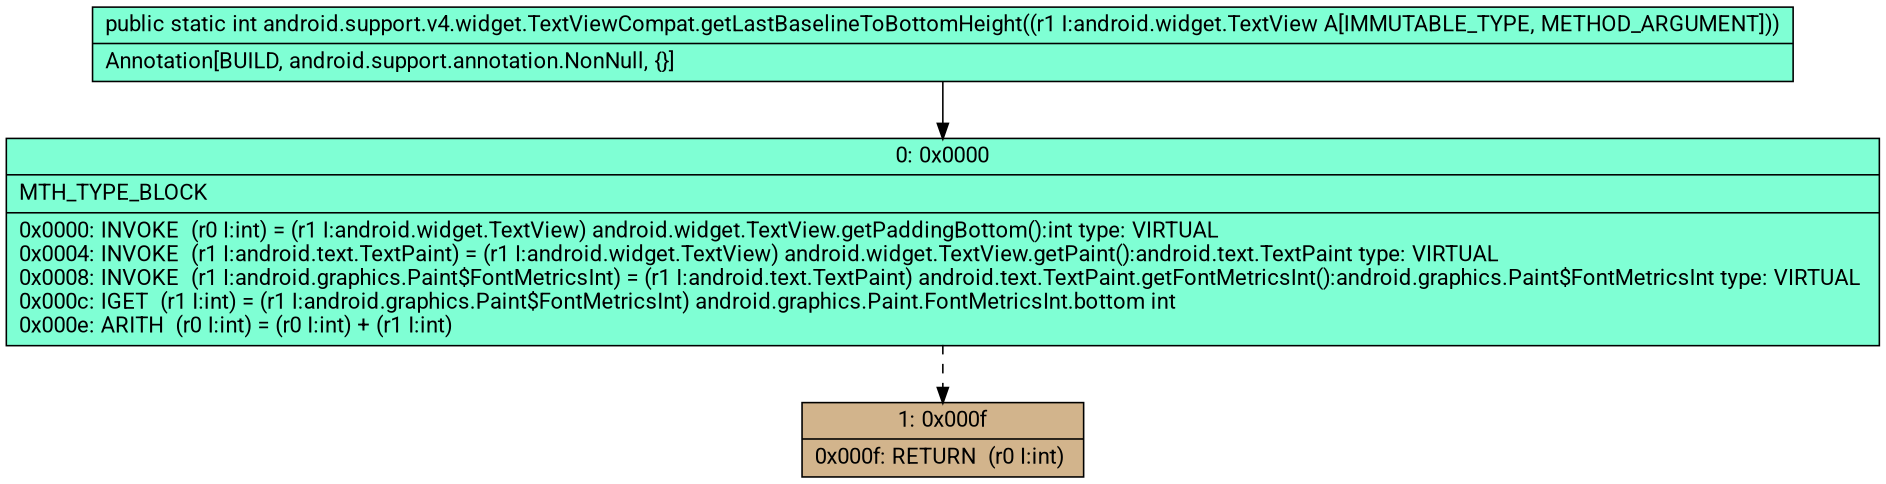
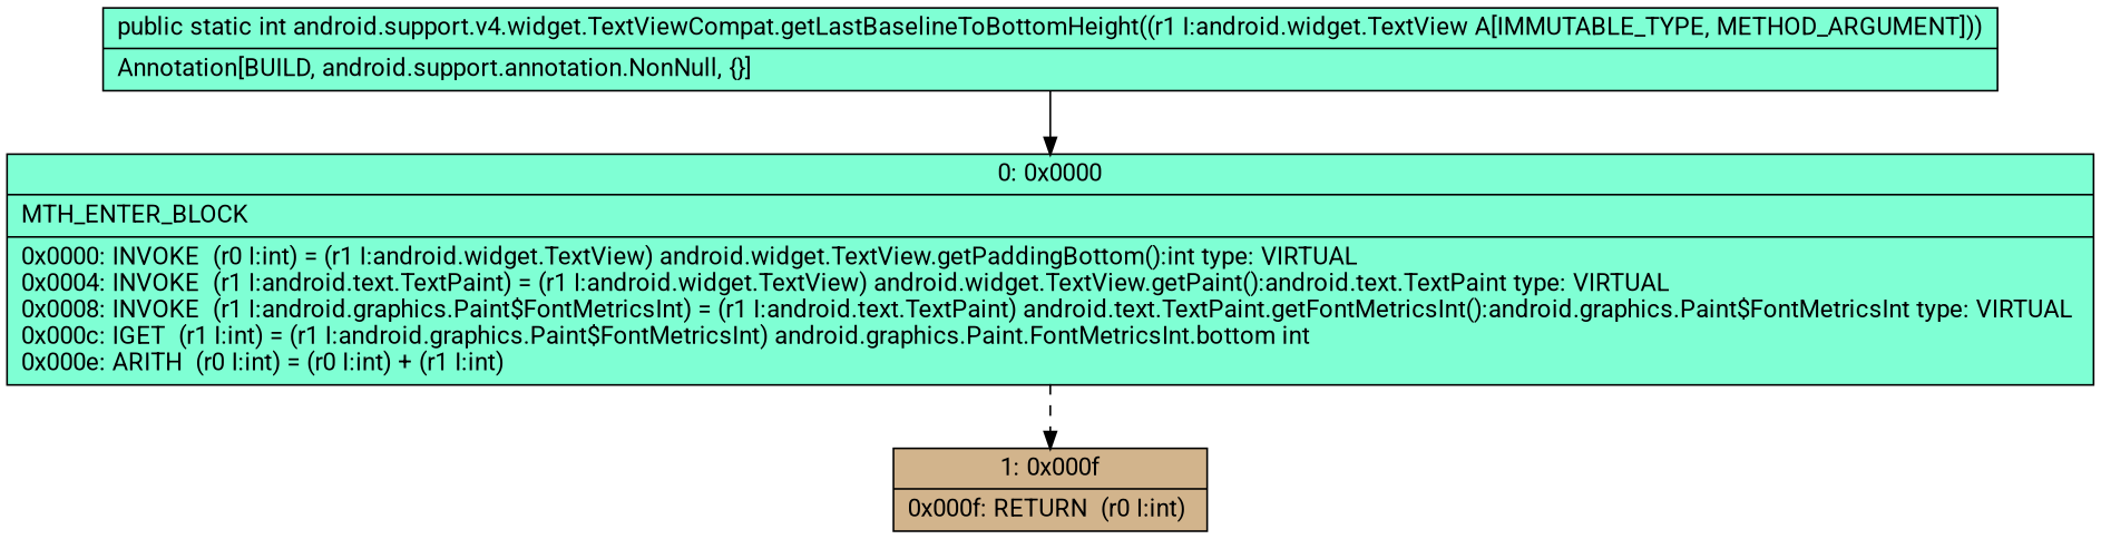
  digraph {
    fontname=Roboto
    node [shape=record style=filled fillcolor=aquamarine fontname=Roboto]
    edge [fontname=Roboto]
-   n1 [label="{0\:\ 0x0000|MTH_TYPE_BLOCK\l|0x0000: INVOKE  (r0 I:int) = (r1 I:android.widget.TextView) android.widget.TextView.getPaddingBottom():int type: VIRTUAL \l0x0004: INVOKE  (r1 I:android.text.TextPaint) = (r1 I:android.widget.TextView) android.widget.TextView.getPaint():android.text.TextPaint type: VIRTUAL \l0x0008: INVOKE  (r1 I:android.graphics.Paint$FontMetricsInt) = (r1 I:android.text.TextPaint) android.text.TextPaint.getFontMetricsInt():android.graphics.Paint$FontMetricsInt type: VIRTUAL \l0x000c: IGET  (r1 I:int) = (r1 I:android.graphics.Paint$FontMetricsInt) android.graphics.Paint.FontMetricsInt.bottom int \l0x000e: ARITH  (r0 I:int) = (r0 I:int) + (r1 I:int) \l}"]
+   n1 [label="{0\:\ 0x0000|MTH_ENTER_BLOCK\l|0x0000: INVOKE  (r0 I:int) = (r1 I:android.widget.TextView) android.widget.TextView.getPaddingBottom():int type: VIRTUAL \l0x0004: INVOKE  (r1 I:android.text.TextPaint) = (r1 I:android.widget.TextView) android.widget.TextView.getPaint():android.text.TextPaint type: VIRTUAL \l0x0008: INVOKE  (r1 I:android.graphics.Paint$FontMetricsInt) = (r1 I:android.text.TextPaint) android.text.TextPaint.getFontMetricsInt():android.graphics.Paint$FontMetricsInt type: VIRTUAL \l0x000c: IGET  (r1 I:int) = (r1 I:android.graphics.Paint$FontMetricsInt) android.graphics.Paint.FontMetricsInt.bottom int \l0x000e: ARITH  (r0 I:int) = (r0 I:int) + (r1 I:int) \l}"]
    n2 [label="{1\:\ 0x000f|0x000f: RETURN  (r0 I:int) \l}" fillcolor=tan]
    n3 [label="{public static int android.support.v4.widget.TextViewCompat.getLastBaselineToBottomHeight((r1 I:android.widget.TextView A[IMMUTABLE_TYPE, METHOD_ARGUMENT]))  | Annotation[BUILD, android.support.annotation.NonNull, \{\}]\l}"]
    n1 -> n2 [style=dashed]
    n3 -> n1 [style=solid]
  }
